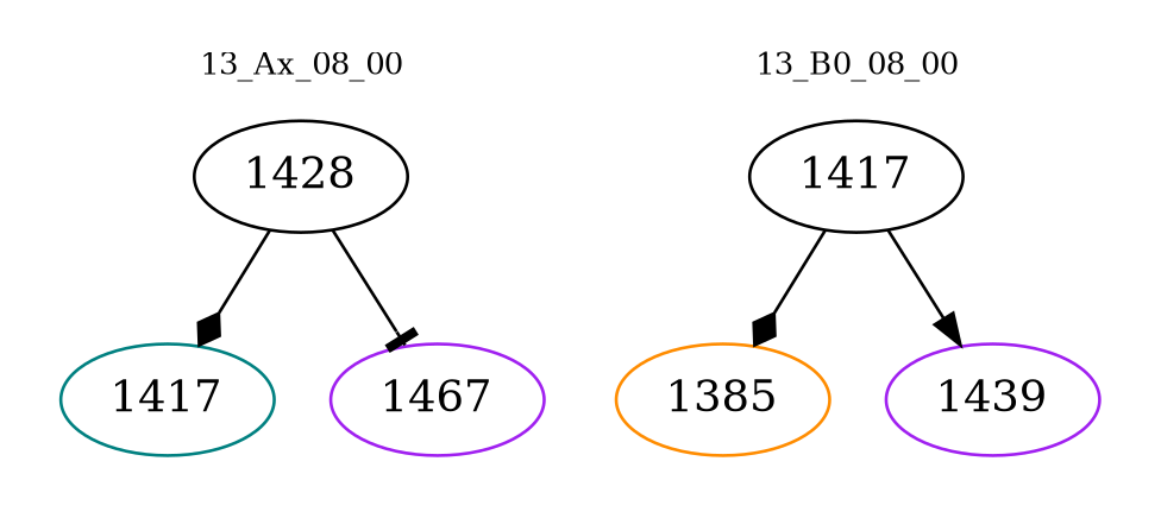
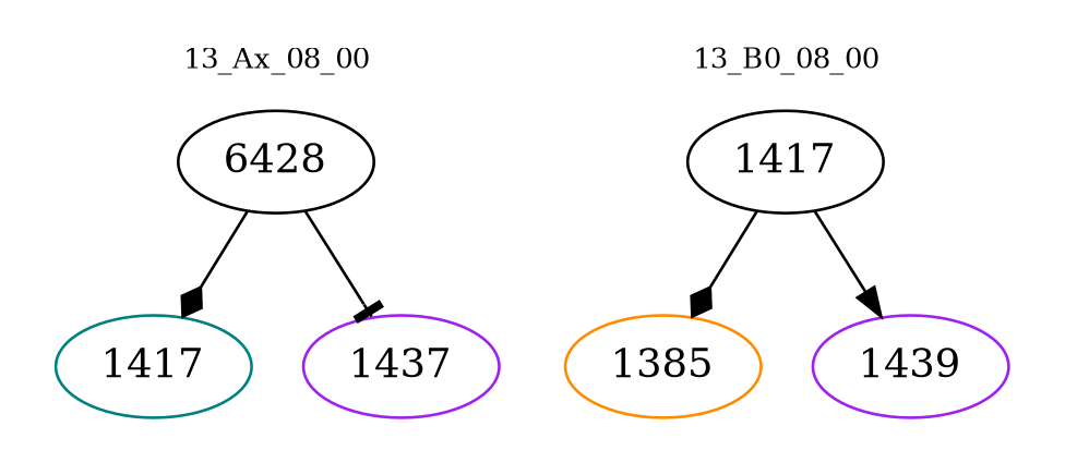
  digraph {
    node [color=black]
    edge [arrowhead=diamond color=black]
-   n1 [label=1428]
+   n1 [label=6428]
    n2 [color=teal label=1417]
-   n3 [color=purple label=1467]
+   n3 [color=purple label=1437]
    n4 [label=1417]
    n5 [color=darkorange label=1385]
    n6 [color=purple label=1439]
    subgraph cluster_1 {
      color=white
      fontsize=10
      label="13_Ax_08_00"
      n1
      n2
      n3
    }
    subgraph cluster_2 {
      color=white
      fontsize=10
      label="13_B0_08_00"
      n4
      n5
      n6
    }
    n1 -> n2
    n1 -> n3 [arrowhead=tee]
    n4 -> n5
    n4 -> n6 [arrowhead=normal]
  }
